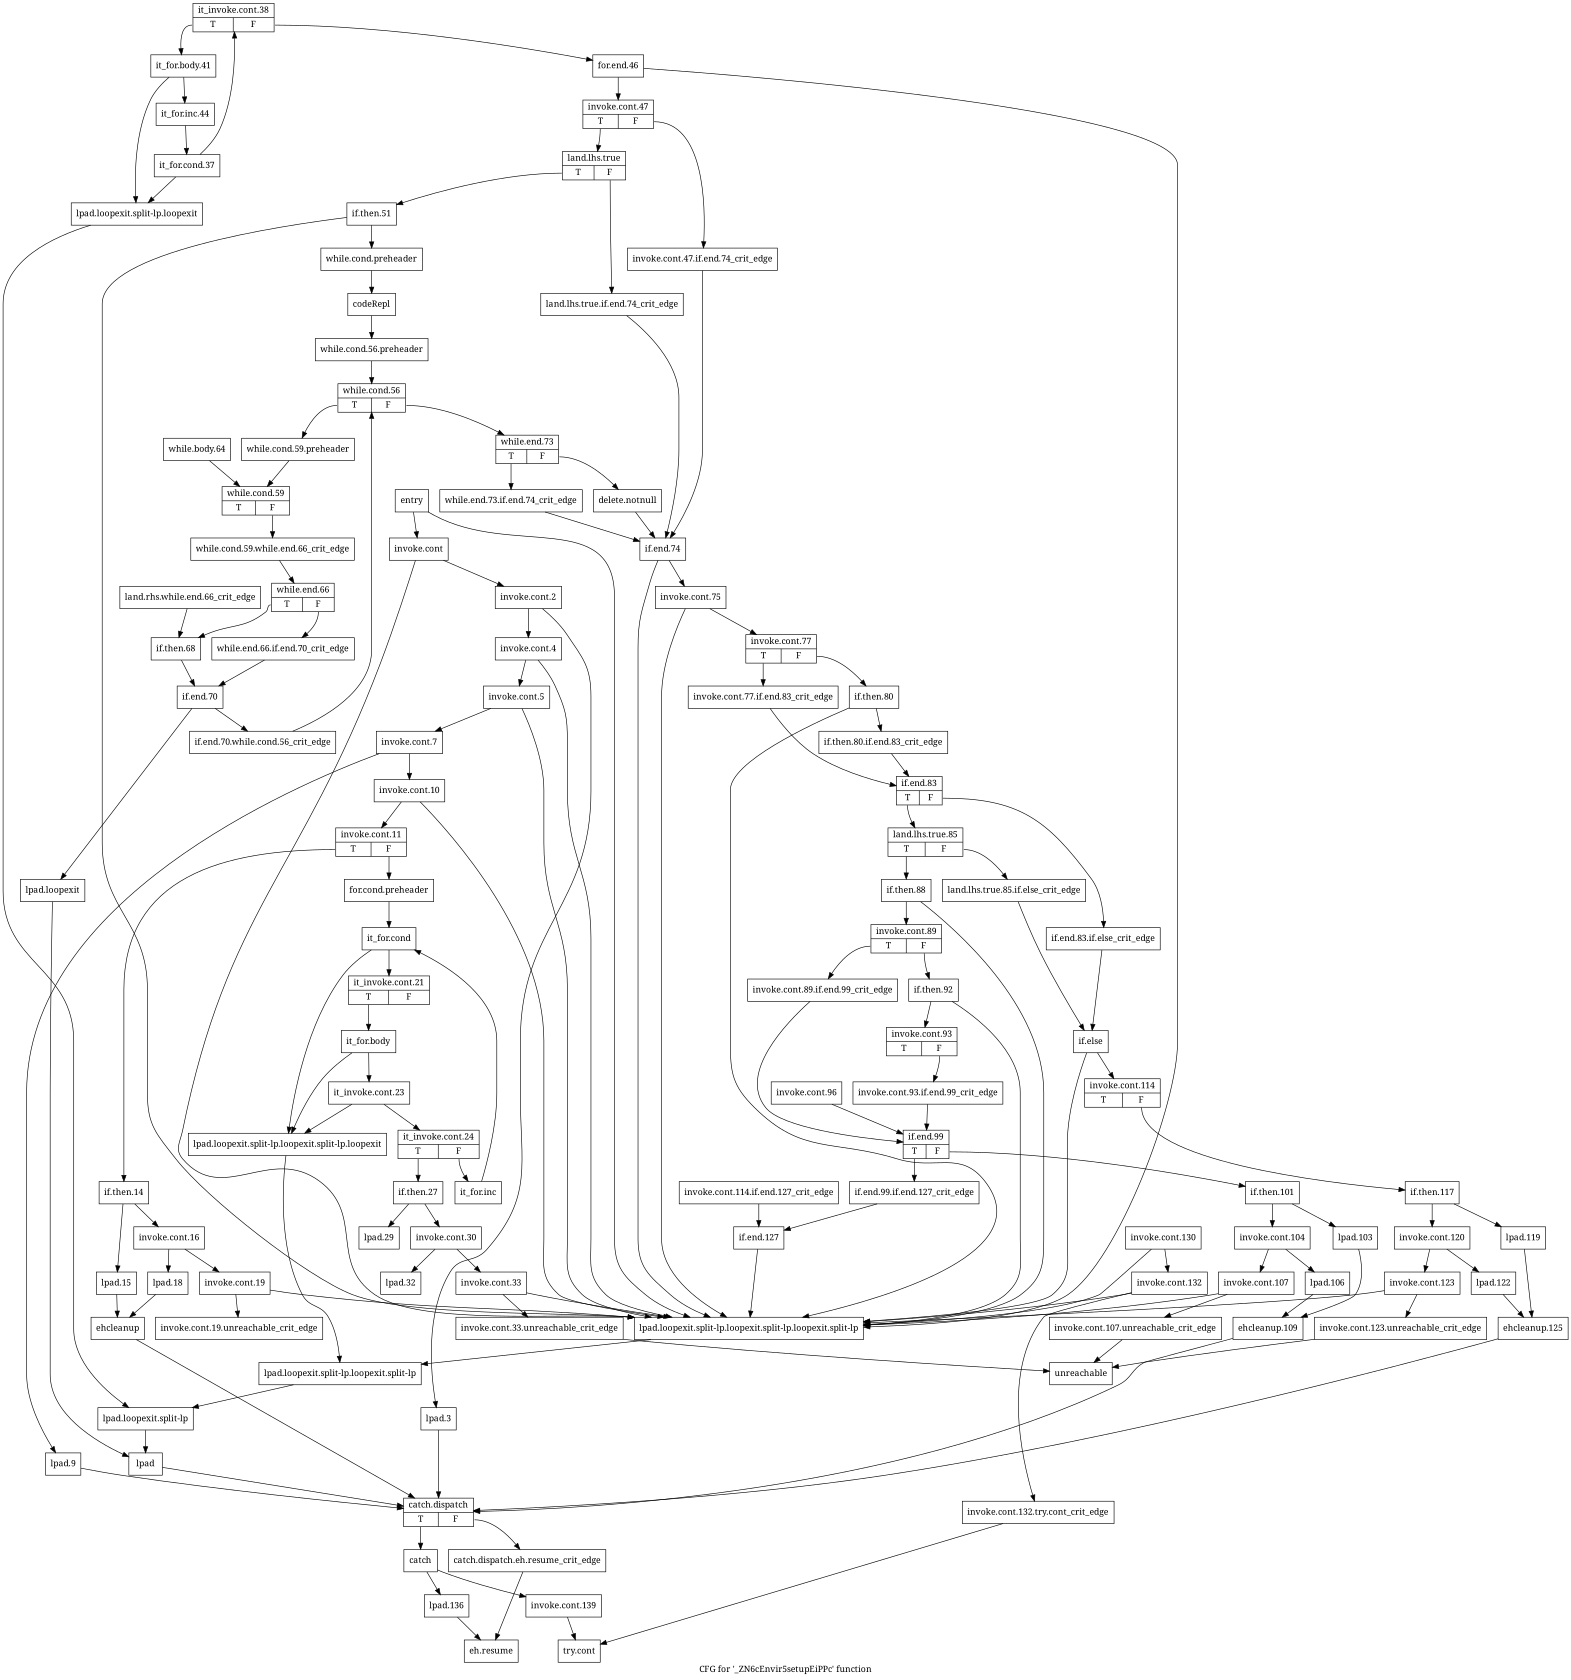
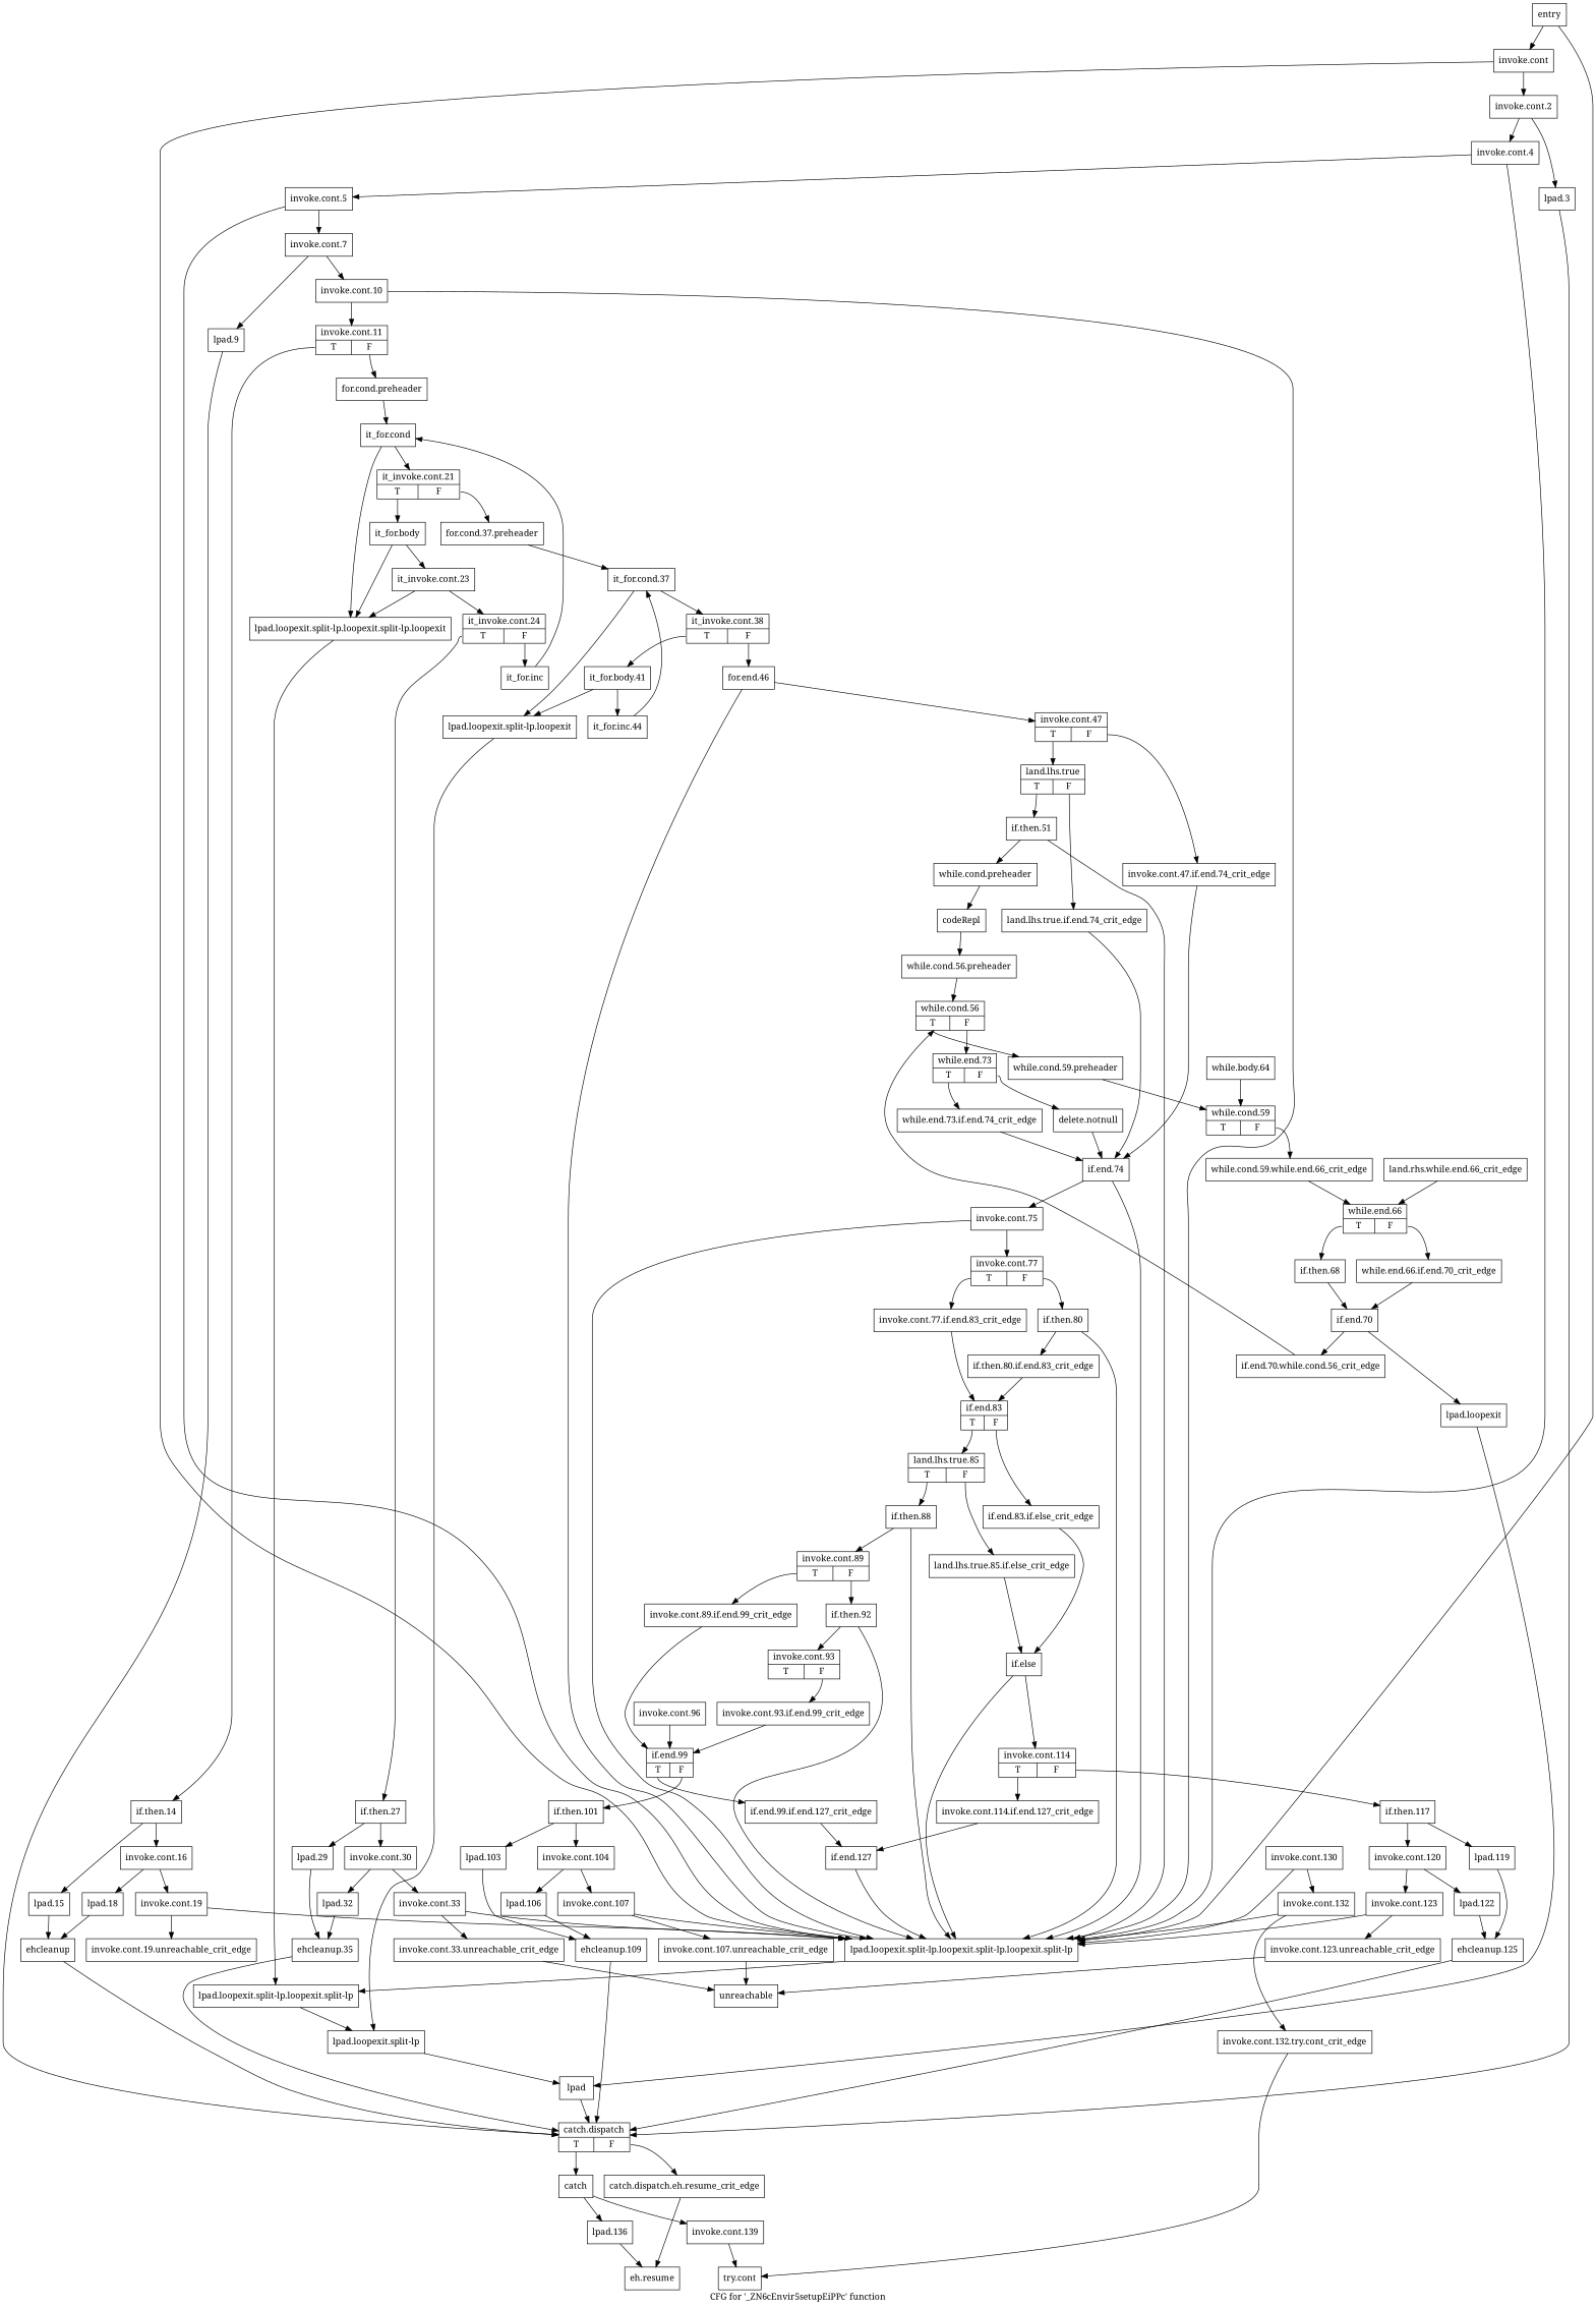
  digraph {
    fontname="Noto Serif"
    label="CFG for '_ZN6cEnvir5setupEiPPc' function"
    node [fontname="Noto Serif" shape=record]
    edge [fontname="Noto Serif"]
    n1 [label="{entry}"]
    n2 [label="{invoke.cont}"]
    n3 [label="{lpad.loopexit.split-lp.loopexit.split-lp.loopexit.split-lp}"]
    n4 [label="{invoke.cont.2}"]
    n5 [label="{lpad.loopexit.split-lp.loopexit.split-lp}"]
    n6 [label="{invoke.cont.4}"]
    n7 [label="{lpad.3}"]
    n8 [label="{lpad.loopexit.split-lp}"]
    n9 [label="{invoke.cont.5}"]
    n10 [label="{catch.dispatch|{<s0>T|<s1>F}}"]
    n11 [label="{invoke.cont.7}"]
    n12 [label="{catch}"]
    n13 [label="{catch.dispatch.eh.resume_crit_edge}"]
    n14 [label="{invoke.cont.10}"]
    n15 [label="{lpad.9}"]
    n16 [label="{invoke.cont.11|{<s0>T|<s1>F}}"]
    n17 [label="{lpad.loopexit}"]
    n18 [label="{lpad}"]
    n19 [label="{lpad.loopexit.split-lp.loopexit}"]
    n20 [label="{lpad.loopexit.split-lp.loopexit.split-lp.loopexit}"]
    n21 [label="{invoke.cont.139}"]
    n22 [label="{lpad.136}"]
    n23 [label="{eh.resume}"]
    n24 [label="{if.then.14}"]
    n25 [label="{for.cond.preheader}"]
    n26 [label="{invoke.cont.16}"]
    n27 [label="{lpad.15}"]
    n28 [label="{it_for.cond}"]
    n29 [label="{invoke.cont.19}"]
    n30 [label="{lpad.18}"]
    n31 [label="{ehcleanup}"]
    n32 [label="{it_invoke.cont.21|{<s0>T|<s1>F}}"]
    n33 [label="{it_for.body}"]
+   n34 [label="{for.cond.37.preheader}"]
    n35 [label="{invoke.cont.19.unreachable_crit_edge}"]
    n36 [label="{unreachable}"]
    n37 [label="{it_invoke.cont.23}"]
    n38 [label="{it_for.cond.37}"]
    n39 [label="{it_invoke.cont.24|{<s0>T|<s1>F}}"]
    n40 [label="{it_invoke.cont.38|{<s0>T|<s1>F}}"]
    n41 [label="{it_for.body.41}"]
    n42 [label="{for.end.46}"]
    n43 [label="{if.then.27}"]
    n44 [label="{it_for.inc}"]
    n45 [label="{invoke.cont.30}"]
    n46 [label="{lpad.29}"]
    n47 [label="{invoke.cont.33}"]
    n48 [label="{lpad.32}"]
+   n49 [label="{ehcleanup.35}"]
    n50 [label="{invoke.cont.33.unreachable_crit_edge}"]
    n51 [label="{it_for.inc.44}"]
    n52 [label="{invoke.cont.47|{<s0>T|<s1>F}}"]
    n53 [label="{land.lhs.true|{<s0>T|<s1>F}}"]
    n54 [label="{invoke.cont.47.if.end.74_crit_edge}"]
    n55 [label="{if.then.51}"]
    n56 [label="{land.lhs.true.if.end.74_crit_edge}"]
    n57 [label="{if.end.74}"]
    n58 [label="{while.cond.preheader}"]
    n59 [label="{invoke.cont.75}"]
    n60 [label="{invoke.cont.77|{<s0>T|<s1>F}}"]
    n61 [label="{codeRepl}"]
    n62 [label="{while.cond.56.preheader}"]
    n63 [label="{while.cond.56|{<s0>T|<s1>F}}"]
    n64 [label="{while.cond.59.preheader}"]
    n65 [label="{while.end.73|{<s0>T|<s1>F}}"]
    n66 [label="{while.cond.59|{<s0>T|<s1>F}}"]
    n67 [label="{while.end.73.if.end.74_crit_edge}"]
    n68 [label="{delete.notnull}"]
    n69 [label="{while.cond.59.while.end.66_crit_edge}"]
    n70 [label="{while.end.66|{<s0>T|<s1>F}}"]
    n71 [label="{while.body.64}"]
    n72 [label="{land.rhs.while.end.66_crit_edge}"]
    n73 [label="{if.then.68}"]
    n74 [label="{while.end.66.if.end.70_crit_edge}"]
    n75 [label="{if.end.70}"]
    n76 [label="{if.end.70.while.cond.56_crit_edge}"]
    n77 [label="{invoke.cont.77.if.end.83_crit_edge}"]
    n78 [label="{if.then.80}"]
    n79 [label="{if.end.83|{<s0>T|<s1>F}}"]
    n80 [label="{if.then.80.if.end.83_crit_edge}"]
    n81 [label="{land.lhs.true.85|{<s0>T|<s1>F}}"]
    n82 [label="{if.end.83.if.else_crit_edge}"]
    n83 [label="{if.then.88}"]
    n84 [label="{land.lhs.true.85.if.else_crit_edge}"]
    n85 [label="{if.else}"]
    n86 [label="{invoke.cont.89|{<s0>T|<s1>F}}"]
    n87 [label="{invoke.cont.114|{<s0>T|<s1>F}}"]
    n88 [label="{invoke.cont.114.if.end.127_crit_edge}"]
    n89 [label="{if.then.117}"]
    n90 [label="{invoke.cont.89.if.end.99_crit_edge}"]
    n91 [label="{if.then.92}"]
    n92 [label="{if.end.99|{<s0>T|<s1>F}}"]
    n93 [label="{invoke.cont.93|{<s0>T|<s1>F}}"]
    n94 [label="{if.end.99.if.end.127_crit_edge}"]
    n95 [label="{if.then.101}"]
    n96 [label="{invoke.cont.93.if.end.99_crit_edge}"]
    n97 [label="{if.end.127}"]
    n98 [label="{invoke.cont.104}"]
    n99 [label="{lpad.103}"]
    n100 [label="{invoke.cont.96}"]
    n101 [label="{invoke.cont.107}"]
    n102 [label="{lpad.106}"]
    n103 [label="{ehcleanup.109}"]
    n104 [label="{invoke.cont.107.unreachable_crit_edge}"]
    n105 [label="{invoke.cont.120}"]
    n106 [label="{lpad.119}"]
    n107 [label="{invoke.cont.123}"]
    n108 [label="{lpad.122}"]
    n109 [label="{ehcleanup.125}"]
    n110 [label="{invoke.cont.123.unreachable_crit_edge}"]
    n111 [label="{try.cont}"]
    n112 [label="{invoke.cont.130}"]
    n113 [label="{invoke.cont.132}"]
    n114 [label="{invoke.cont.132.try.cont_crit_edge}"]
    n1 -> n2
    n1 -> n3
    n2 -> n3
    n2 -> n4
    n3 -> n5
    n4 -> n6
    n4 -> n7
    n5 -> n8
    n6 -> n3
    n6 -> n9
    n7 -> n10
    n8 -> n18
    n9 -> n3
    n9 -> n11
    n10 -> n12 [tailport=s0]
    n10 -> n13 [tailport=s1]
    n11 -> n14
    n11 -> n15
    n12 -> n21
    n12 -> n22
    n13 -> n23
    n14 -> n3
    n14 -> n16
    n15 -> n10
    n16 -> n24 [tailport=s0]
    n16 -> n25 [tailport=s1]
    n17 -> n18
    n18 -> n10
    n19 -> n8
    n20 -> n5
    n21 -> n111
    n22 -> n23
    n24 -> n26
    n24 -> n27
    n25 -> n28
    n26 -> n29
    n26 -> n30
    n27 -> n31
    n28 -> n20
    n28 -> n32
    n29 -> n3
    n29 -> n35
    n30 -> n31
    n31 -> n10
    n32 -> n33 [tailport=s0]
+   n32 -> n34 [tailport=s1]
    n33 -> n20
    n33 -> n37
+   n34 -> n38
    n37 -> n20
    n37 -> n39
    n38 -> n19
    n38 -> n40
    n39 -> n43 [tailport=s0]
    n39 -> n44 [tailport=s1]
    n40 -> n41 [tailport=s0]
    n40 -> n42 [tailport=s1]
    n41 -> n19
    n41 -> n51
    n42 -> n3
    n42 -> n52
    n43 -> n45
    n43 -> n46
    n44 -> n28
    n45 -> n47
    n45 -> n48
+   n46 -> n49
    n47 -> n3
    n47 -> n50
+   n48 -> n49
+   n49 -> n10
    n50 -> n36
    n51 -> n38
    n52 -> n53 [tailport=s0]
    n52 -> n54 [tailport=s1]
    n53 -> n55 [tailport=s0]
    n53 -> n56 [tailport=s1]
    n54 -> n57
    n55 -> n3
    n55 -> n58
    n56 -> n57
    n57 -> n3
    n57 -> n59
    n58 -> n61
    n59 -> n3
    n59 -> n60
    n60 -> n77 [tailport=s0]
    n60 -> n78 [tailport=s1]
    n61 -> n62
    n62 -> n63
    n63 -> n64 [tailport=s0]
    n63 -> n65 [tailport=s1]
    n64 -> n66
    n65 -> n67 [tailport=s0]
    n65 -> n68 [tailport=s1]
    n66 -> n69 [tailport=s1]
    n67 -> n57
    n68 -> n57
    n69 -> n70
    n70 -> n73 [tailport=s0]
    n70 -> n74 [tailport=s1]
    n71 -> n66
-   n72 -> n73
+   n72 -> n70
    n73 -> n75
    n74 -> n75
    n75 -> n17
    n75 -> n76
    n76 -> n63
    n77 -> n79
    n78 -> n3
    n78 -> n80
    n79 -> n81 [tailport=s0]
    n79 -> n82 [tailport=s1]
    n80 -> n79
    n81 -> n83 [tailport=s0]
    n81 -> n84 [tailport=s1]
    n82 -> n85
    n83 -> n3
    n83 -> n86
    n84 -> n85
    n85 -> n3
    n85 -> n87
    n86 -> n90 [tailport=s0]
    n86 -> n91 [tailport=s1]
+   n87 -> n88 [tailport=s0]
    n87 -> n89 [tailport=s1]
    n88 -> n97
    n89 -> n105
    n89 -> n106
    n90 -> n92
    n91 -> n3
    n91 -> n93
    n92 -> n94 [tailport=s0]
    n92 -> n95 [tailport=s1]
    n93 -> n96 [tailport=s1]
    n94 -> n97
    n95 -> n98
    n95 -> n99
    n96 -> n92
    n97 -> n3
    n98 -> n101
    n98 -> n102
    n99 -> n103
    n100 -> n92
    n101 -> n3
    n101 -> n104
    n102 -> n103
    n103 -> n10
    n104 -> n36
    n105 -> n107
    n105 -> n108
    n106 -> n109
    n107 -> n3
    n107 -> n110
    n108 -> n109
    n109 -> n10
    n110 -> n36
    n112 -> n3
    n112 -> n113
    n113 -> n3
    n113 -> n114
    n114 -> n111
  }
